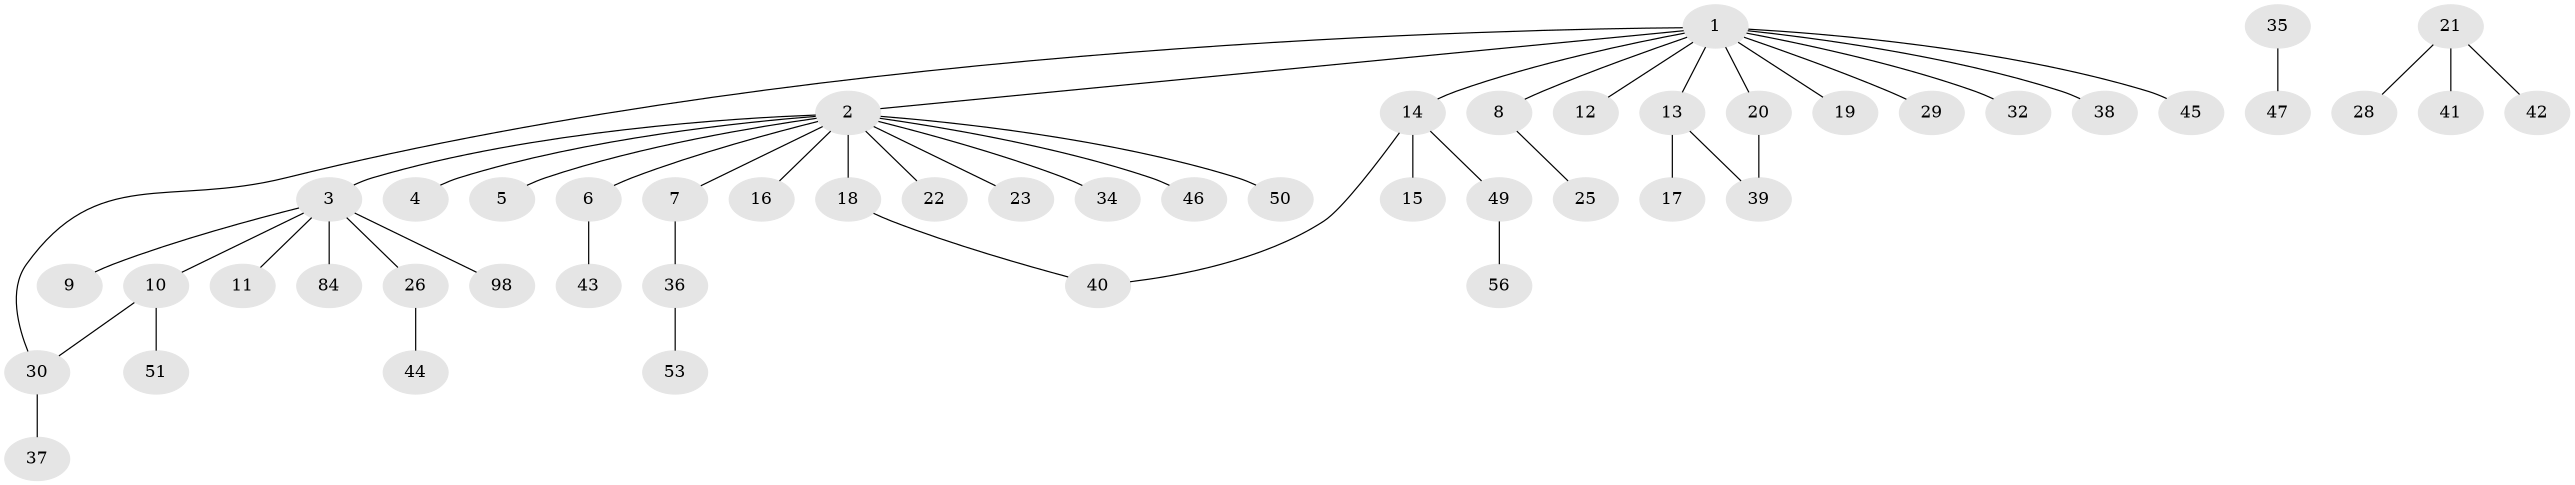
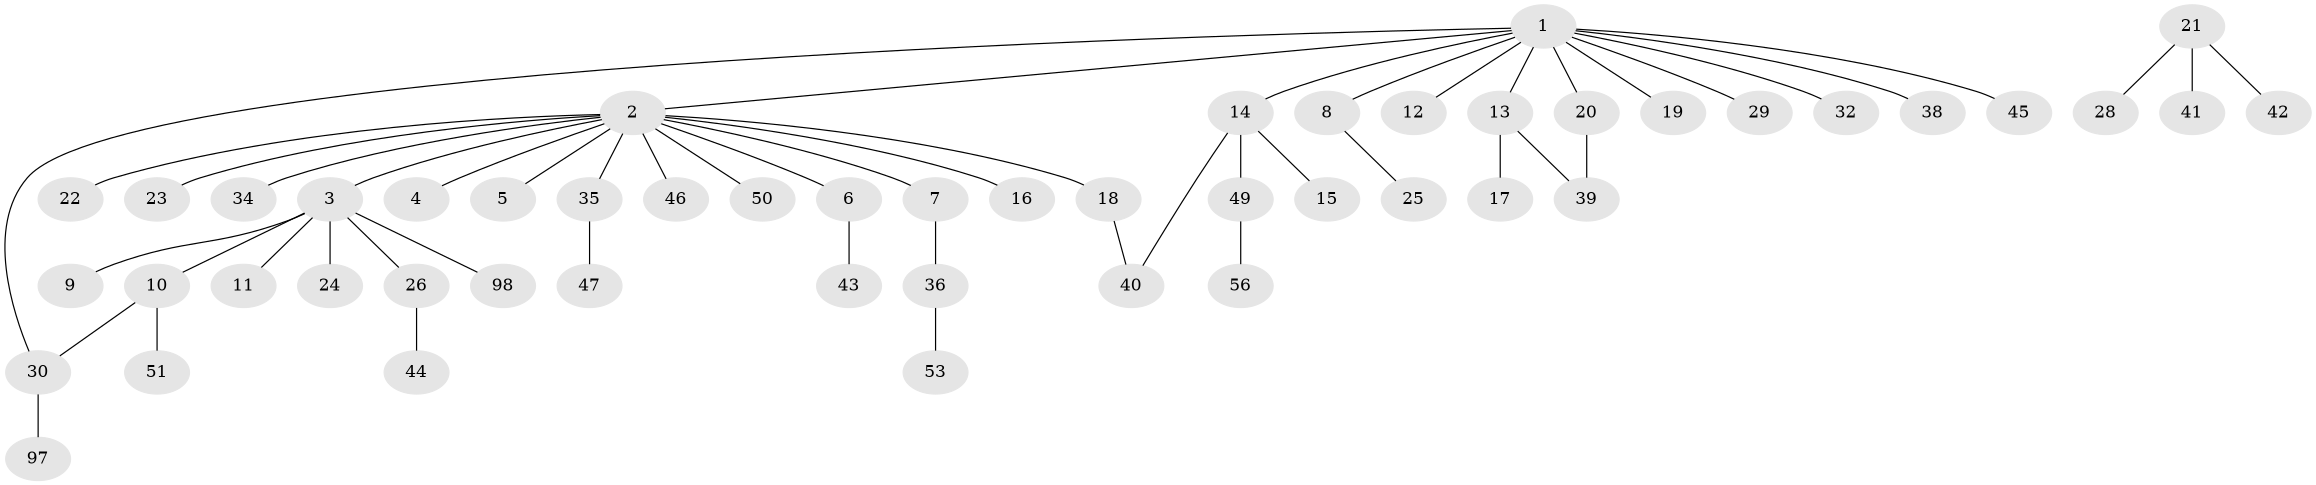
  graph {
    node [color=gray90 style=filled]
    1
    2
    8
    12
    13
    14
    19
    20
    29
    30
    32
    38
    45
    3
    4
    5
    6
    7
    16
    18
    22
    23
    34
    35
    46
    50
    25
    17
    39
    15
    40
    49
-   37
+   37 [label=97]
    9
    10
    11
-   24 [label=84]
+   24
    26
    n39 [label=98]
    43
    36
    47
    51
    44
    53
    21
    28
    41
    42
    n50 [label=56]
    1 -- 2
    1 -- 8
    1 -- 12
    1 -- 13
    1 -- 14
    1 -- 19
    1 -- 20
    1 -- 29
    1 -- 30
    1 -- 32
    1 -- 38
    1 -- 45
    2 -- 3
    2 -- 4
    2 -- 5
    2 -- 6
    2 -- 7
    2 -- 16
    2 -- 18
    2 -- 22
    2 -- 23
    2 -- 34
+   2 -- 35
    2 -- 46
    2 -- 50
    8 -- 25
    13 -- 17
    13 -- 39
    14 -- 15
    14 -- 40
    14 -- 49
    20 -- 39
    30 -- 37
    3 -- 9
    3 -- 10
    3 -- 11
    3 -- 24
    3 -- 26
    3 -- n39
    6 -- 43
    7 -- 36
    18 -- 40
    35 -- 47
    49 -- n50
    10 -- 30
    10 -- 51
    26 -- 44
    36 -- 53
    21 -- 28
    21 -- 41
    21 -- 42
  }
